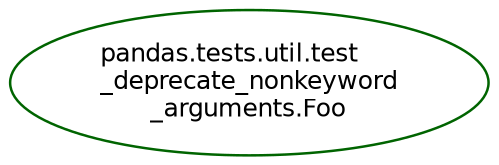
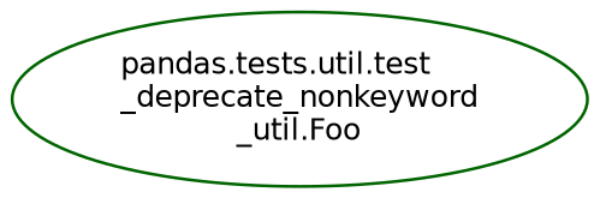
  digraph {
    rankdir=LR
-   n1 [color=darkgreen fillcolor=white fontname=Helvetica fontsize=10 height=0.2 label="pandas.tests.util.test\l_deprecate_nonkeyword\l_arguments.Foo" shape=ellipse style=filled width=0.4]
+   n1 [color=darkgreen fillcolor=white fontname=Helvetica fontsize=10 height=0.2 label="pandas.tests.util.test\l_deprecate_nonkeyword\l_util.Foo" shape=ellipse style=filled width=0.4]
  }
